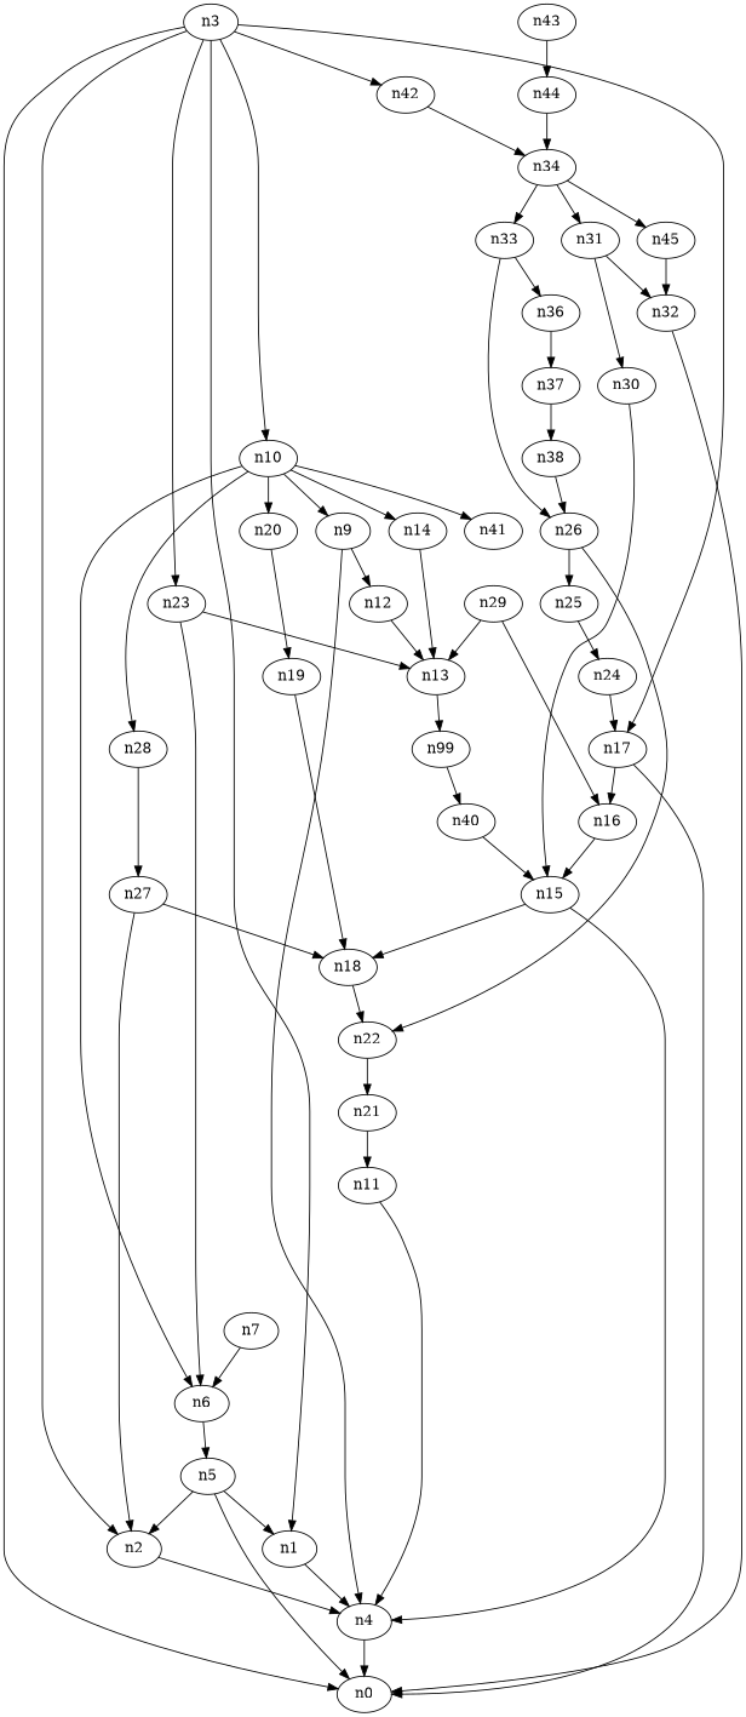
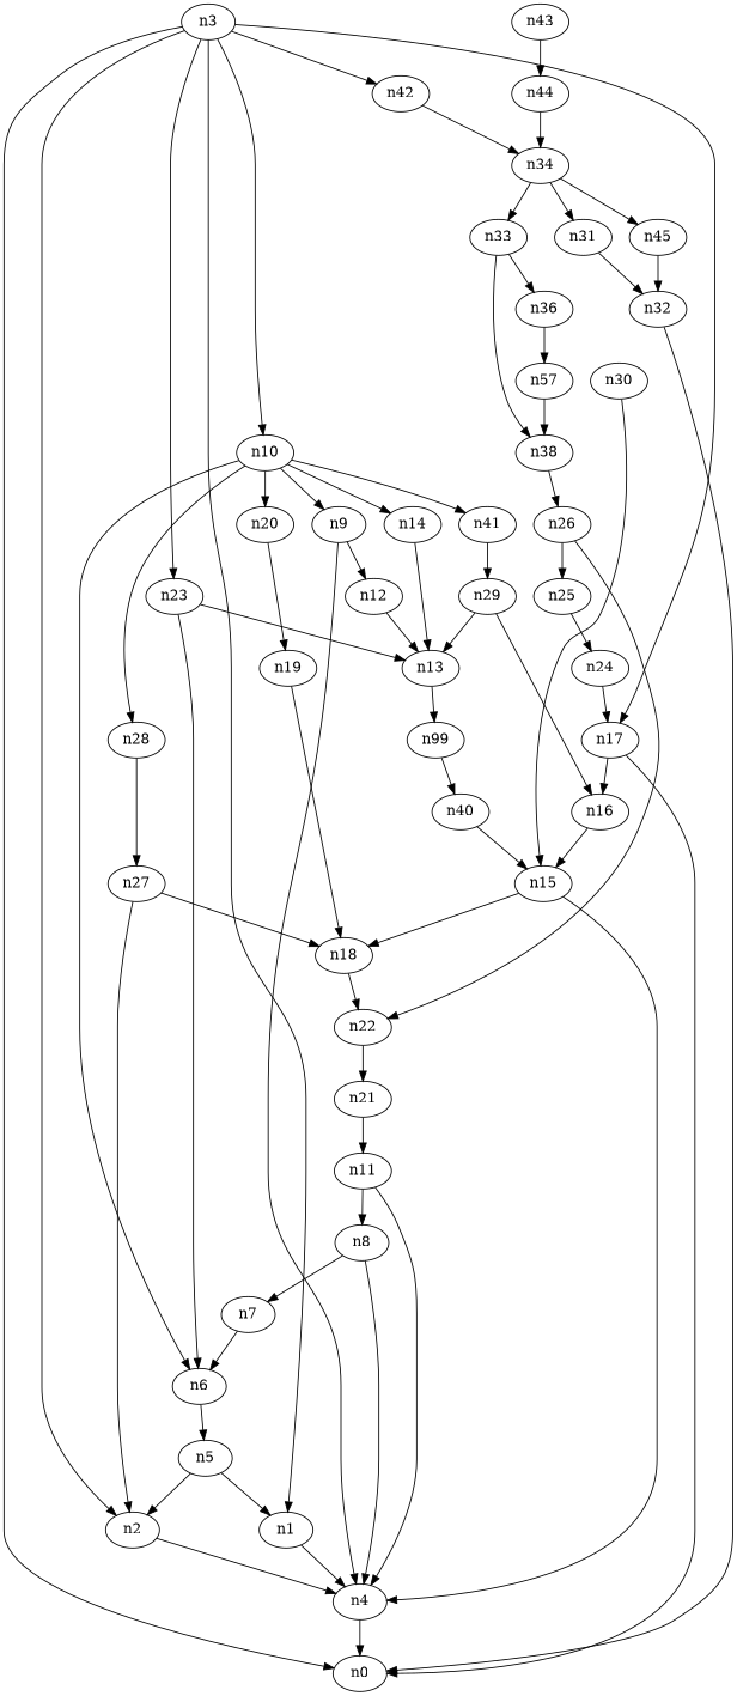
  digraph {
    n1
    n4
    n0
    n2
    n3
    n10
    n17
    n23
    n42
    n6
    n9
    n14
    n20
    n28
    n41
    n16
    n13
    n34
    n5
    n12
    n19
    n27
    n29
    n15
    n39 [label=n99]
    n43
    n44
    n7
+   n8
    n18
    n11
    n40
    n22
    n21
    n24
    n25
    n26
    n30
    n31
    n32
    n33
    n36
-   n37
+   n37 [label=n57]
    n38
    n45
    n1 -> n4
    n4 -> n0
    n2 -> n4
    n3 -> n1
    n3 -> n0
    n3 -> n2
    n3 -> n10
    n3 -> n17
    n3 -> n23
    n3 -> n42
    n10 -> n6
    n10 -> n9
    n10 -> n14
    n10 -> n20
    n10 -> n28
    n10 -> n41
    n17 -> n0
    n17 -> n16
    n23 -> n6
    n23 -> n13
    n42 -> n34
    n6 -> n5
    n9 -> n4
    n9 -> n12
    n14 -> n13
    n20 -> n19
    n28 -> n27
+   n41 -> n29
    n16 -> n15
    n13 -> n39
    n34 -> n31
    n34 -> n33
    n34 -> n45
    n5 -> n1
-   n5 -> n0
    n5 -> n2
    n12 -> n13
    n19 -> n18
    n27 -> n2
    n27 -> n18
    n29 -> n16
    n29 -> n13
    n15 -> n4
    n15 -> n18
    n39 -> n40
    n43 -> n44
    n44 -> n34
    n7 -> n6
+   n8 -> n4
+   n8 -> n7
    n18 -> n22
    n11 -> n4
+   n11 -> n8
    n40 -> n15
    n22 -> n21
    n21 -> n11
    n24 -> n17
    n25 -> n24
    n26 -> n22
    n26 -> n25
    n30 -> n15
-   n31 -> n30
    n31 -> n32
    n32 -> n0
-   n33 -> n26
+   n33 -> n38
    n33 -> n36
    n36 -> n37
    n37 -> n38
    n38 -> n26
    n45 -> n32
  }
